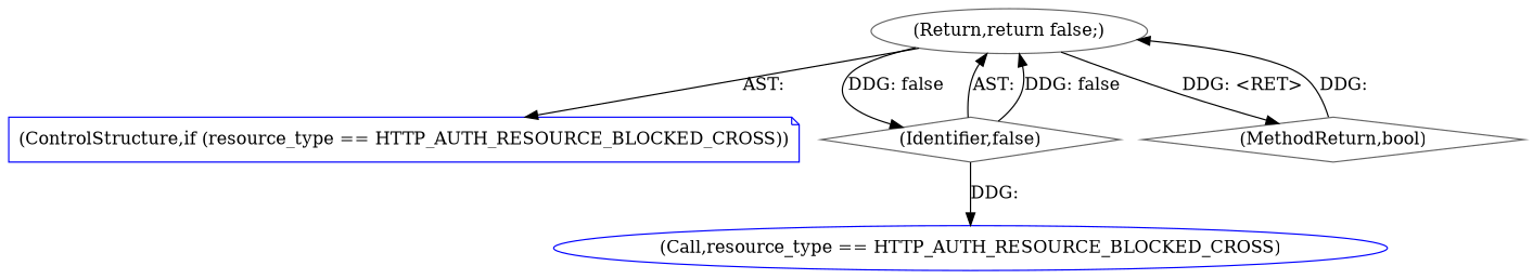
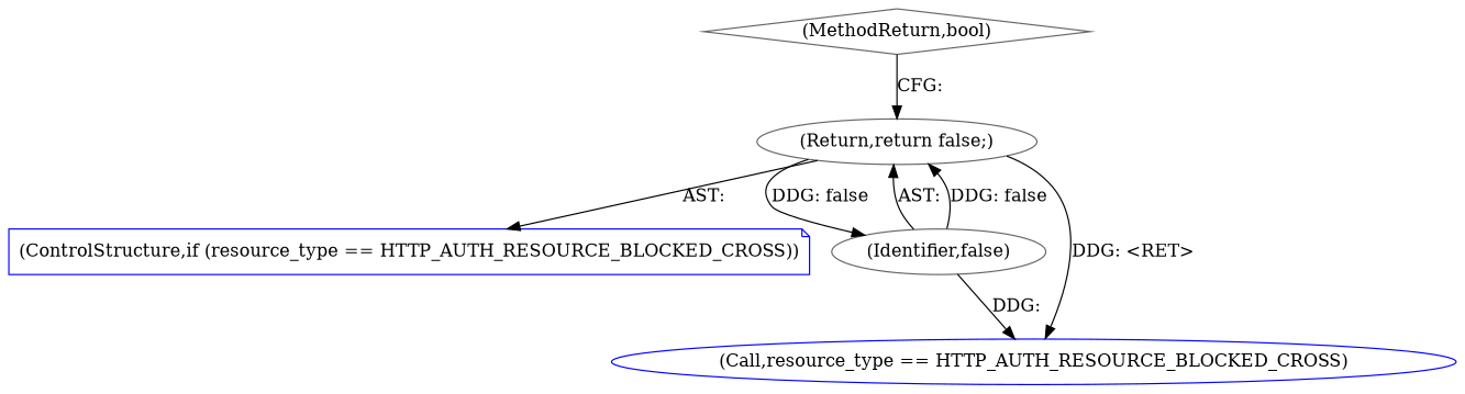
  digraph {
    fontname="DejaVu Serif"
    node [color=gray40 fontname="DejaVu Serif" shape=ellipse]
    edge [fontname="DejaVu Serif"]
    n1 [label="(Return,return false;)"]
-   n2 [label="(Identifier,false)" shape=diamond]
+   n2 [label="(Identifier,false)"]
    n3 [color=blue label="(ControlStructure,if (resource_type == HTTP_AUTH_RESOURCE_BLOCKED_CROSS))" shape=note]
    n4 [label="(MethodReturn,bool)" shape=diamond]
    n5 [color=blue label="(Call,resource_type == HTTP_AUTH_RESOURCE_BLOCKED_CROSS)"]
    n1 -> n2 [label="DDG: false"]
    n1 -> n3 [label="AST: "]
-   n1 -> n4 [label="DDG: <RET>"]
+   n1 -> n5 [label="DDG: <RET>"]
    n2 -> n1 [label="AST: "]
    n2 -> n1 [label="DDG: false"]
    n2 -> n5 [label="DDG: "]
-   n4 -> n1 [label="DDG: "]
+   n4 -> n1 [label="CFG: "]
  }
